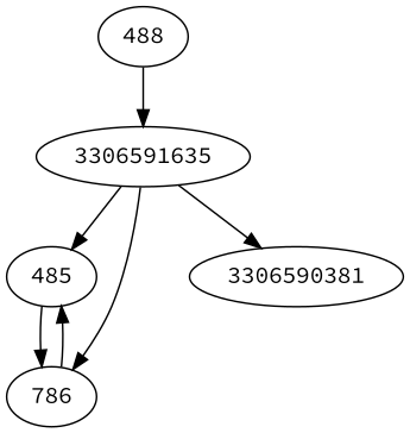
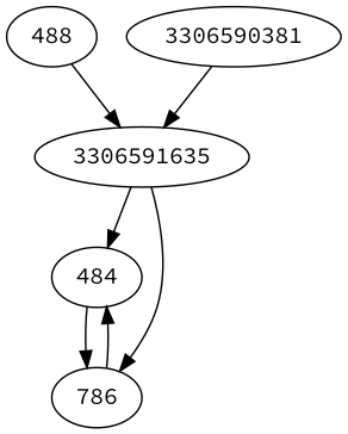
  strict digraph {
    fontname="Source Code Pro"
    node [fontname="Source Code Pro"]
    edge [fontname="Source Code Pro"]
    n1 [label=488]
    3306591635
-   485
+   485 [label=484]
    n4 [label=786]
    3306590381
    n1 -> 3306591635
    3306591635 -> 485
    3306591635 -> n4
    485 -> n4
    n4 -> 485
-   3306591635 -> 3306590381
+   3306590381 -> 3306591635
  }
